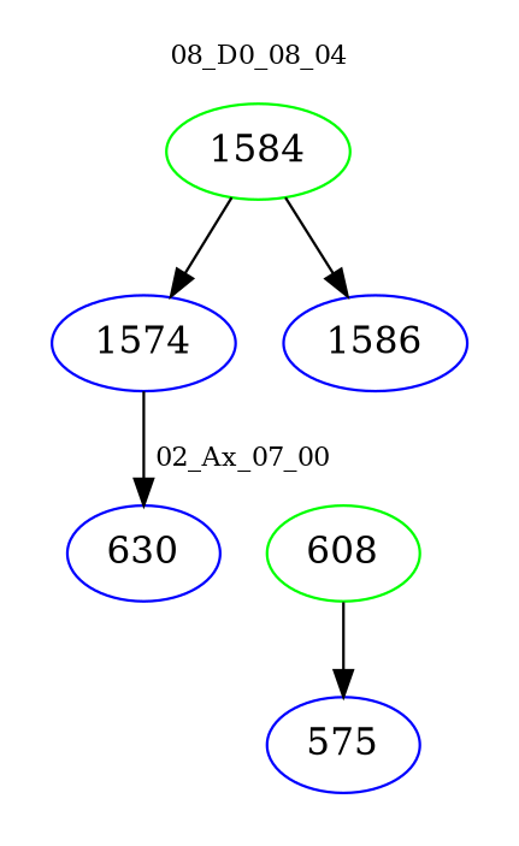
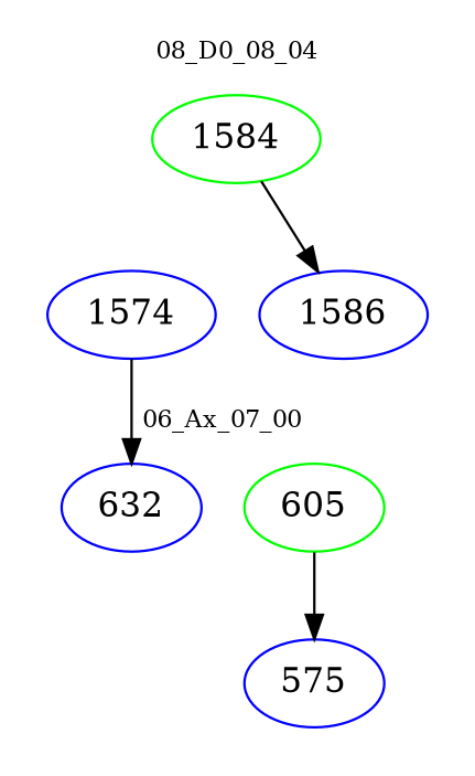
  digraph {
    node [color=blue]
    edge [color=black]
-   n1 [color=green label=608]
+   n1 [color=green label=605]
    n2 [label=575]
-   n3 [label=630]
+   n3 [label=632]
    n4 [color=green label=1584]
    n5 [label=1574]
    n6 [label=1586]
    subgraph cluster_1 {
      color=white
      fontsize=10
-     label="02_Ax_07_00"
+     label="06_Ax_07_00"
      n1
      n2
      n3
    }
    subgraph cluster_2 {
      color=white
      fontsize=10
      label="08_D0_08_04"
      n4
      n5
      n6
    }
    n1 -> n2
-   n4 -> n5
    n4 -> n6
    n5 -> n3
  }
